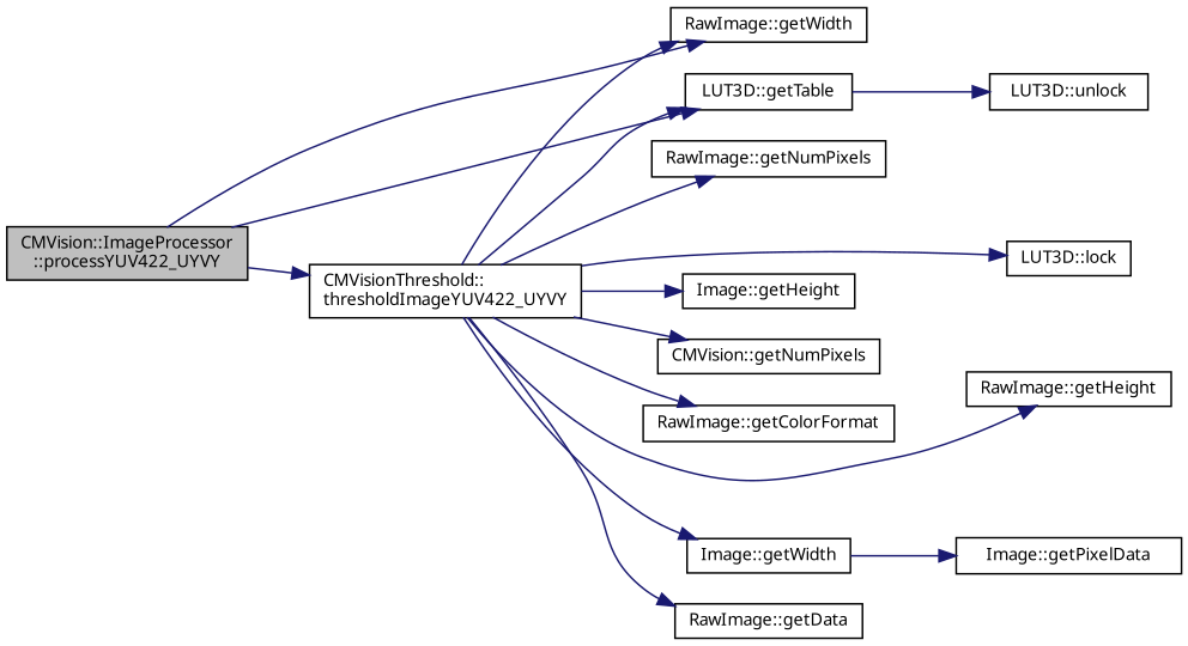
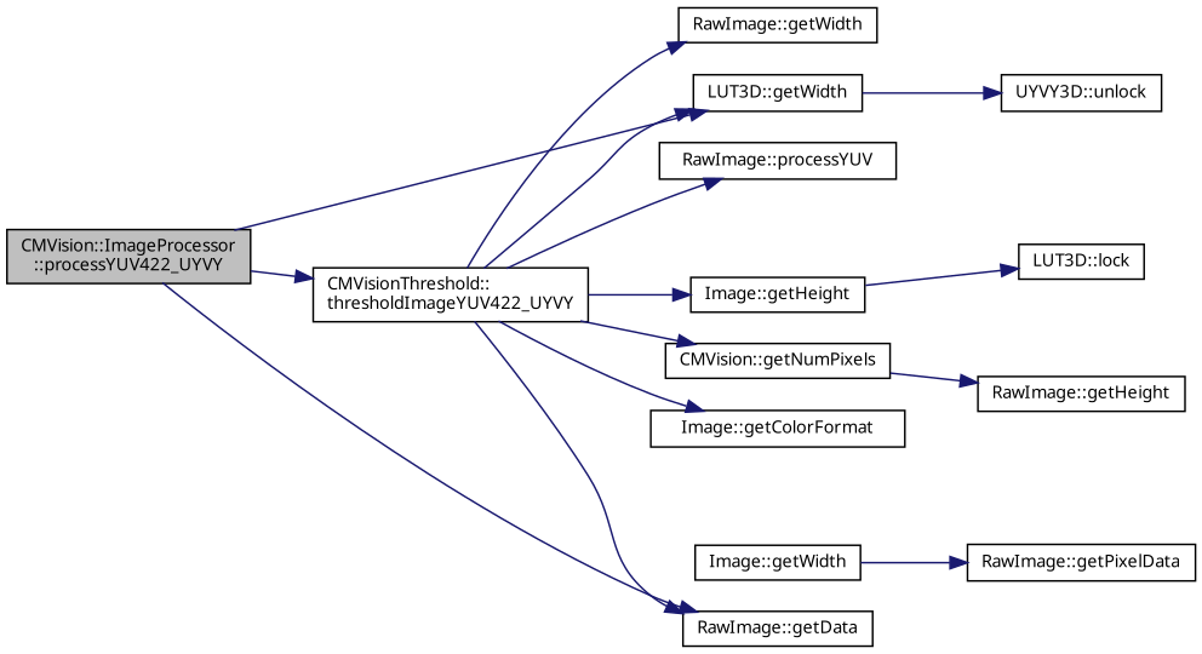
  digraph {
    fontname="Noto Sans"
    rankdir=LR
    node [color=black fillcolor=white fontname="Noto Sans" fontsize=10 shape=record style=filled]
    edge [color=midnightblue fontname="Noto Sans" fontsize=10 labelfontname=Helvetica labelfontsize=10 style=solid]
    n1 [fillcolor=grey75 fontcolor=black height=0.2 label="CMVision::ImageProcessor\l::processYUV422_UYVY" width=0.4]
    n2 [height=0.2 label="RawImage::getWidth" width=0.4]
    n3 [height=0.2 label="CMVisionThreshold::\lthresholdImageYUV422_UYVY" width=0.4]
-   n4 [height=0.2 label="LUT3D::getTable" width=0.4]
+   n4 [height=0.2 label="LUT3D::getWidth" width=0.4]
    n5 [height=0.2 label="RawImage::getHeight" width=0.4]
-   n6 [height=0.2 label="RawImage::getColorFormat" width=0.4]
+   n6 [height=0.2 label="Image::getColorFormat" width=0.4]
    n7 [height=0.2 label="RawImage::getData" width=0.4]
    n8 [height=0.2 label="Image::getHeight" width=0.4]
-   n9 [height=0.2 label="RawImage::getNumPixels" width=0.4]
+   n9 [height=0.2 label="RawImage::processYUV" width=0.4]
    n10 [height=0.2 label="CMVision::getNumPixels" width=0.4]
    n11 [height=0.2 label="Image::getWidth" width=0.4]
    n12 [height=0.2 label="LUT3D::lock" width=0.4]
-   n13 [height=0.2 label="Image::getPixelData" width=0.4]
-   n14 [height=0.2 label="LUT3D::unlock" width=0.4]
-   n1 -> n2
+   n13 [height=0.2 label="RawImage::getPixelData" width=0.4]
+   n14 [height=0.2 label="UYVY3D::unlock" width=0.4]
+   n1 -> n7
    n1 -> n3
    n1 -> n4
    n3 -> n2
    n3 -> n4
-   n3 -> n5
+   n10 -> n5
    n3 -> n6
    n3 -> n7
    n3 -> n8
    n3 -> n9
    n3 -> n10
-   n3 -> n11
-   n3 -> n12
+   n8 -> n12
    n4 -> n14
    n11 -> n13
  }
